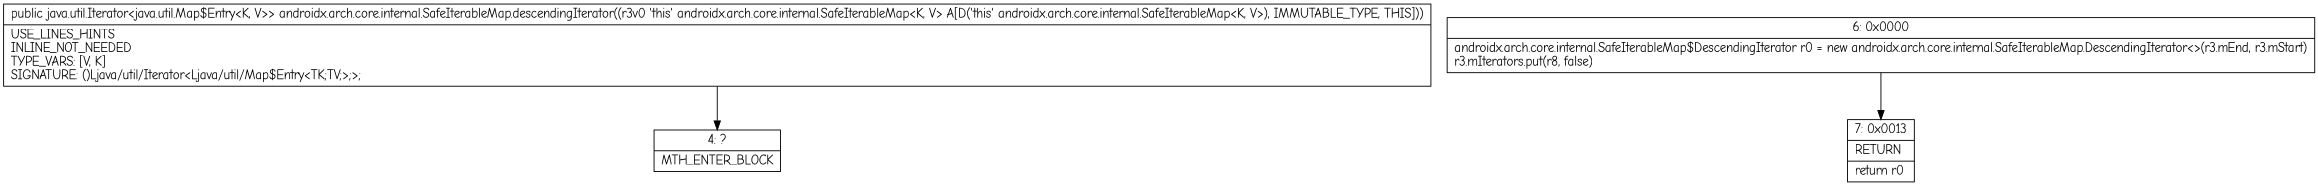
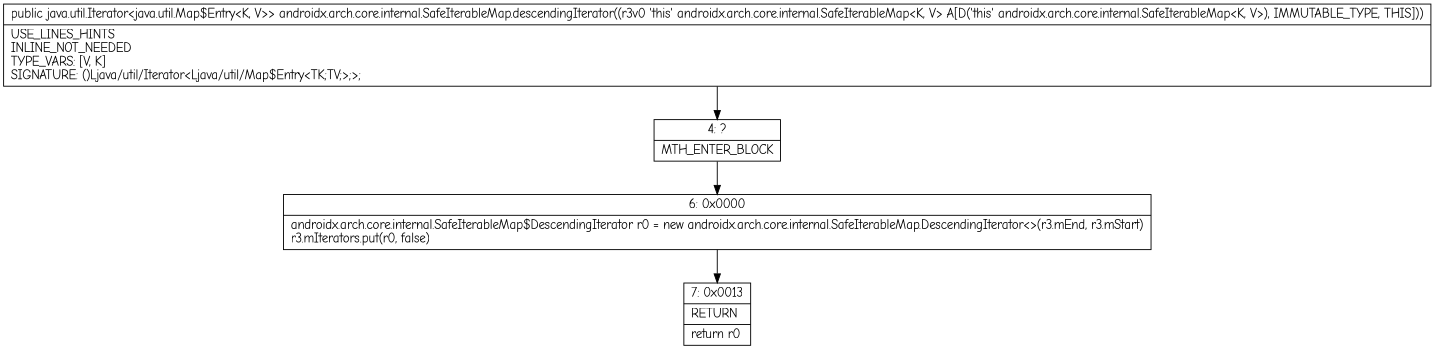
  digraph {
    fontname="Comic Neue"
    node [fontname="Comic Neue" shape=record]
    edge [fontname="Comic Neue"]
    n1 [label="{4\:\ ?|MTH_ENTER_BLOCK\l}"]
-   n2 [label="{6\:\ 0x0000|androidx.arch.core.internal.SafeIterableMap$DescendingIterator r0 = new androidx.arch.core.internal.SafeIterableMap.DescendingIterator\<\>(r3.mEnd, r3.mStart)\lr3.mIterators.put(r8, false)\l}"]
+   n2 [label="{6\:\ 0x0000|androidx.arch.core.internal.SafeIterableMap$DescendingIterator r0 = new androidx.arch.core.internal.SafeIterableMap.DescendingIterator\<\>(r3.mEnd, r3.mStart)\lr3.mIterators.put(r0, false)\l}"]
    n3 [label="{7\:\ 0x0013|RETURN\l|return r0\l}"]
    n4 [label="{public java.util.Iterator\<java.util.Map$Entry\<K, V\>\> androidx.arch.core.internal.SafeIterableMap.descendingIterator((r3v0 'this' androidx.arch.core.internal.SafeIterableMap\<K, V\> A[D('this' androidx.arch.core.internal.SafeIterableMap\<K, V\>), IMMUTABLE_TYPE, THIS]))  | USE_LINES_HINTS\lINLINE_NOT_NEEDED\lTYPE_VARS: [V, K]\lSIGNATURE: ()Ljava\/util\/Iterator\<Ljava\/util\/Map$Entry\<TK;TV;\>;\>;\l}"]
+   n1 -> n2
    n2 -> n3
    n4 -> n1
  }
